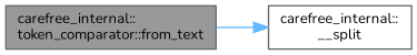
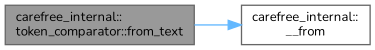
  digraph {
    rankdir=LR
    fontname=Nunito
    node [fontname=Nunito fontsize=10 shape=box style=filled]
    n1 [color=gray40 fillcolor=grey60 fontcolor=black height=0.2 label="carefree_internal::\ltoken_comparator::from_text" width=0.4]
-   n2 [color=grey40 fillcolor=white height=0.2 label="carefree_internal::\l__split" width=0.4]
+   n2 [color=grey40 fillcolor=white height=0.2 label="carefree_internal::\l__from" width=0.4]
    n1 -> n2 [color=steelblue1 fontname=Nunito fontsize=10 labelfontname=Helvetica labelfontsize=10 style=solid]
  }
